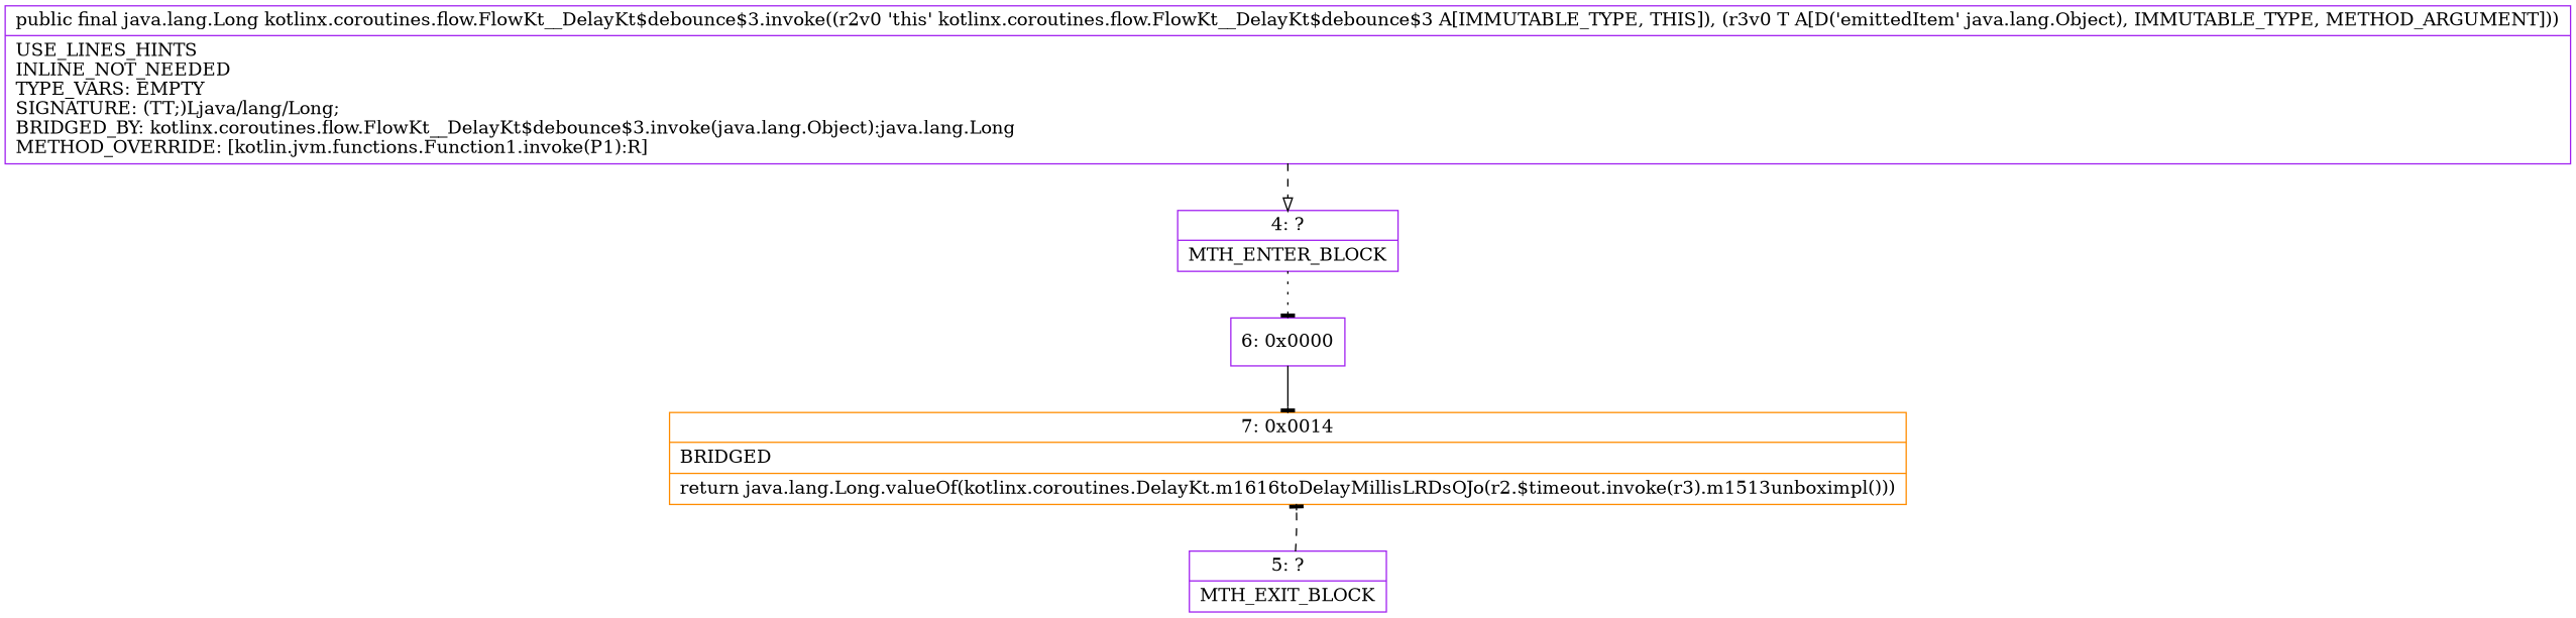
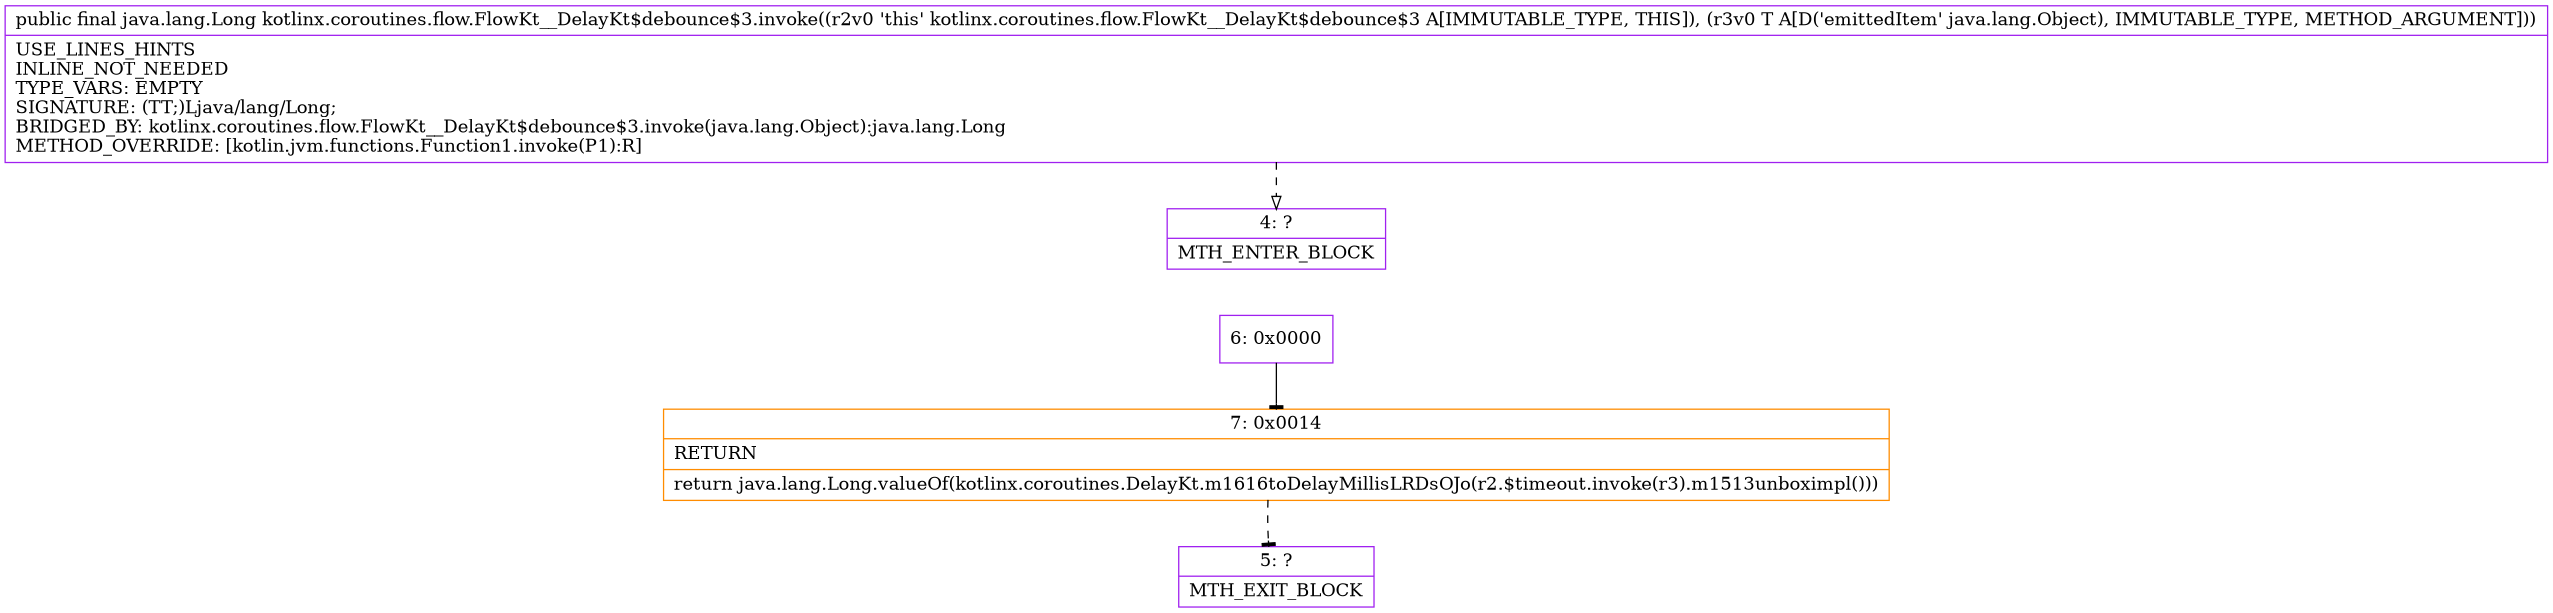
  digraph {
    node [color=purple shape=record]
    edge [arrowhead=tee style=dashed]
    n1 [label="{4\:\ ?|MTH_ENTER_BLOCK\l}"]
    n2 [label="{6\:\ 0x0000}"]
-   n3 [color=darkorange label="{7\:\ 0x0014|BRIDGED\l|return java.lang.Long.valueOf(kotlinx.coroutines.DelayKt.m1616toDelayMillisLRDsOJo(r2.$timeout.invoke(r3).m1513unboximpl()))\l}"]
+   n3 [color=darkorange label="{7\:\ 0x0014|RETURN\l|return java.lang.Long.valueOf(kotlinx.coroutines.DelayKt.m1616toDelayMillisLRDsOJo(r2.$timeout.invoke(r3).m1513unboximpl()))\l}"]
    n4 [label="{5\:\ ?|MTH_EXIT_BLOCK\l}"]
    n5 [label="{public final java.lang.Long kotlinx.coroutines.flow.FlowKt__DelayKt$debounce$3.invoke((r2v0 'this' kotlinx.coroutines.flow.FlowKt__DelayKt$debounce$3 A[IMMUTABLE_TYPE, THIS]), (r3v0 T A[D('emittedItem' java.lang.Object), IMMUTABLE_TYPE, METHOD_ARGUMENT]))  | USE_LINES_HINTS\lINLINE_NOT_NEEDED\lTYPE_VARS: EMPTY\lSIGNATURE: (TT;)Ljava\/lang\/Long;\lBRIDGED_BY: kotlinx.coroutines.flow.FlowKt__DelayKt$debounce$3.invoke(java.lang.Object):java.lang.Long\lMETHOD_OVERRIDE: [kotlin.jvm.functions.Function1.invoke(P1):R]\l}"]
-   n1 -> n2 [style=dotted]
    n2 -> n3 [style=solid]
-   n4 -> n3
+   n3 -> n4
    n5 -> n1 [arrowhead=onormal]
  }
